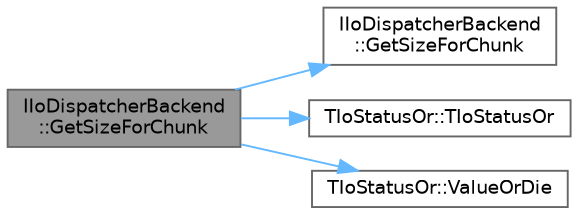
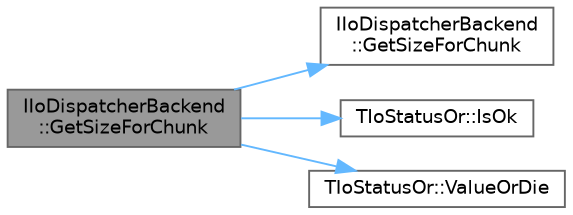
  digraph {
    rankdir=LR
    node [color=grey40 fillcolor=white fontname=Helvetica fontsize=10 shape=box style=filled]
    edge [color=steelblue1 fontname=Helvetica fontsize=10 labelfontname=Helvetica labelfontsize=10 style=solid]
    n1 [color=gray40 fillcolor=grey60 fontcolor=black height=0.2 label="IIoDispatcherBackend\l::GetSizeForChunk" width=0.4]
    n2 [height=0.2 label="IIoDispatcherBackend\l::GetSizeForChunk" width=0.4]
-   n3 [height=0.2 label="TIoStatusOr::TIoStatusOr" width=0.4]
+   n3 [height=0.2 label="TIoStatusOr::IsOk" width=0.4]
    n4 [height=0.2 label="TIoStatusOr::ValueOrDie" width=0.4]
    n1 -> n2
    n1 -> n3
    n1 -> n4
  }
